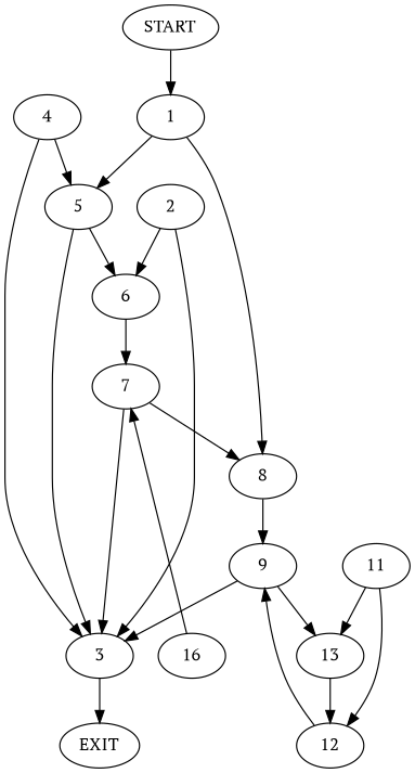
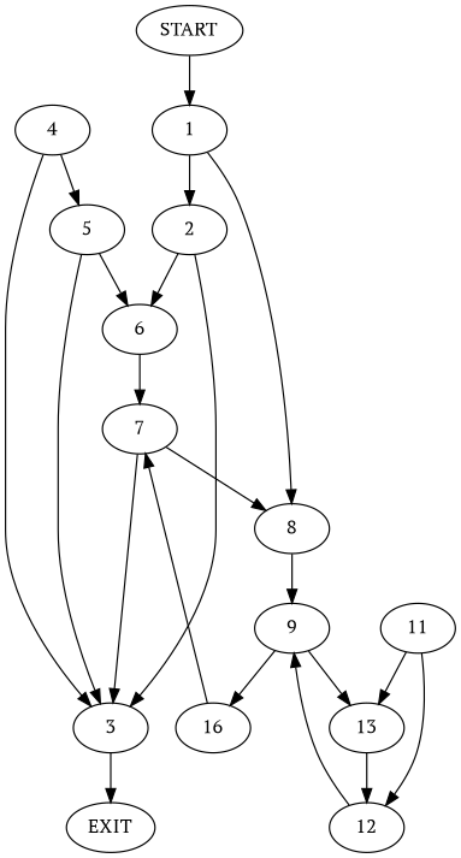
  digraph {
    fontname="PT Serif"
    node [fontname="PT Serif"]
    edge [fontname="PT Serif"]
    n1 [label=START]
    1
    2
    8
    n5 [label=EXIT]
    3
    6
    4
    5
    7
    9
    n12 [label=16]
    13
    11
    12
    n1 -> 1
-   1 -> 5
+   1 -> 2
    1 -> 8
    2 -> 3
    2 -> 6
    8 -> 9
    3 -> n5
    6 -> 7
    4 -> 3
    4 -> 5
    5 -> 3
    5 -> 6
    7 -> 8
    7 -> 3
-   9 -> 3
+   9 -> n12
    9 -> 13
    n12 -> 7
    13 -> 12
    11 -> 13
    11 -> 12
    12 -> 9
  }
